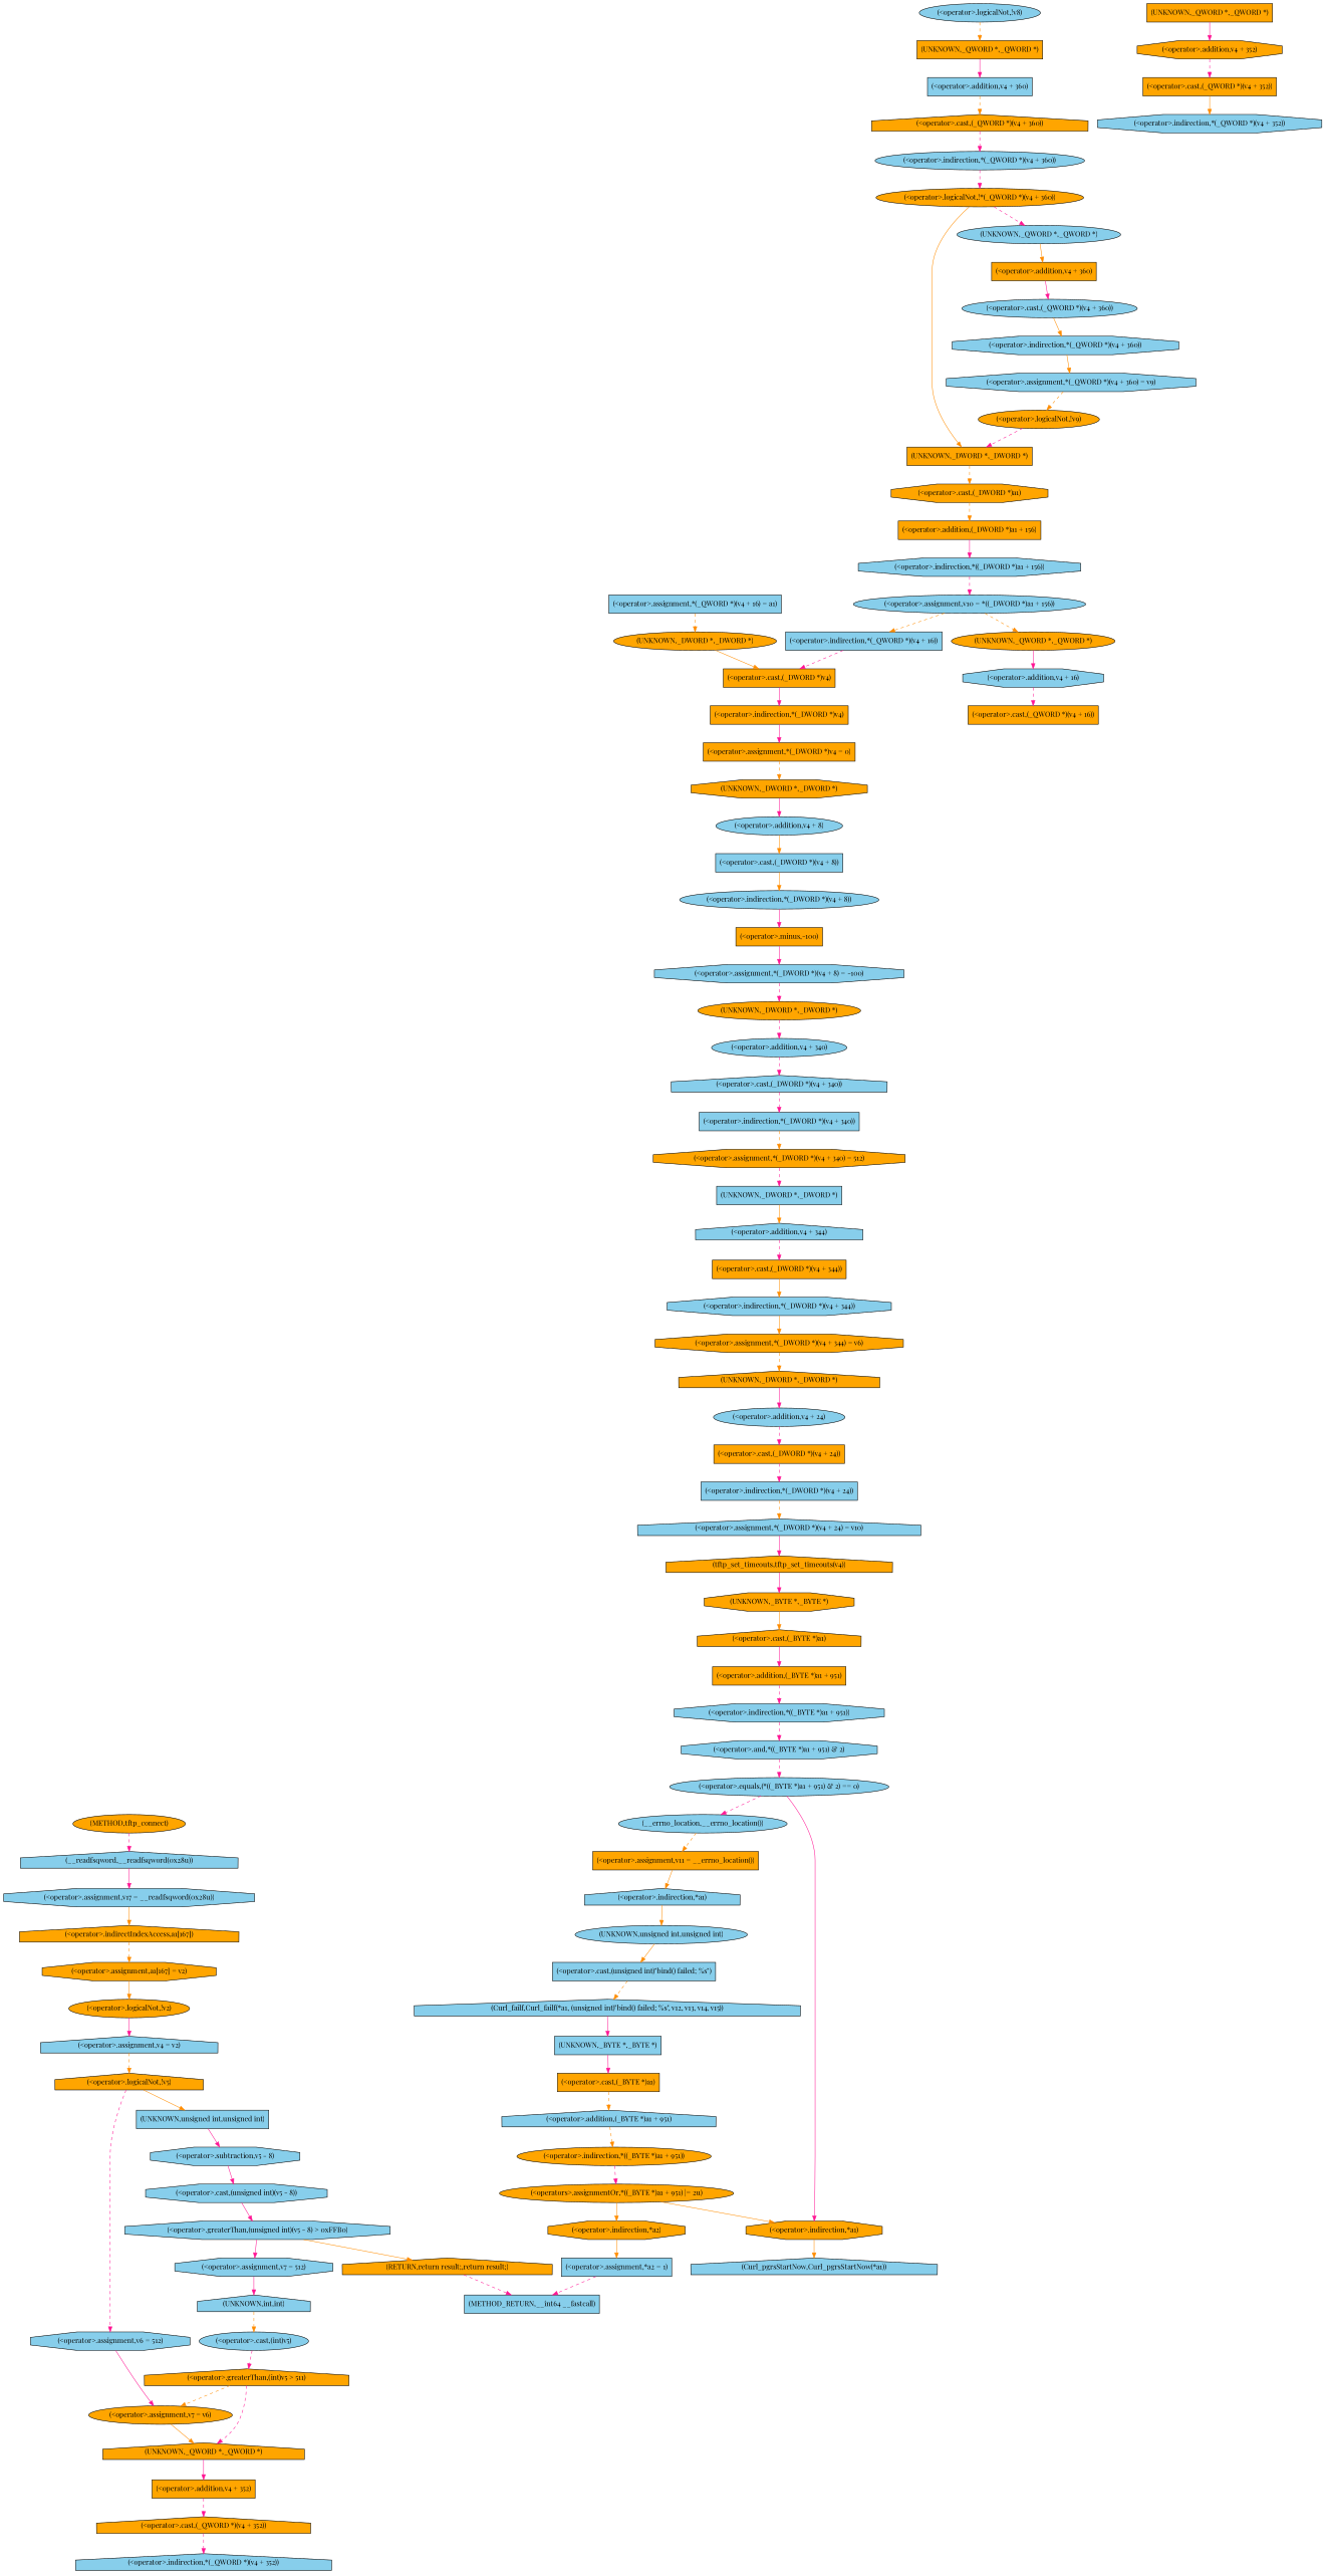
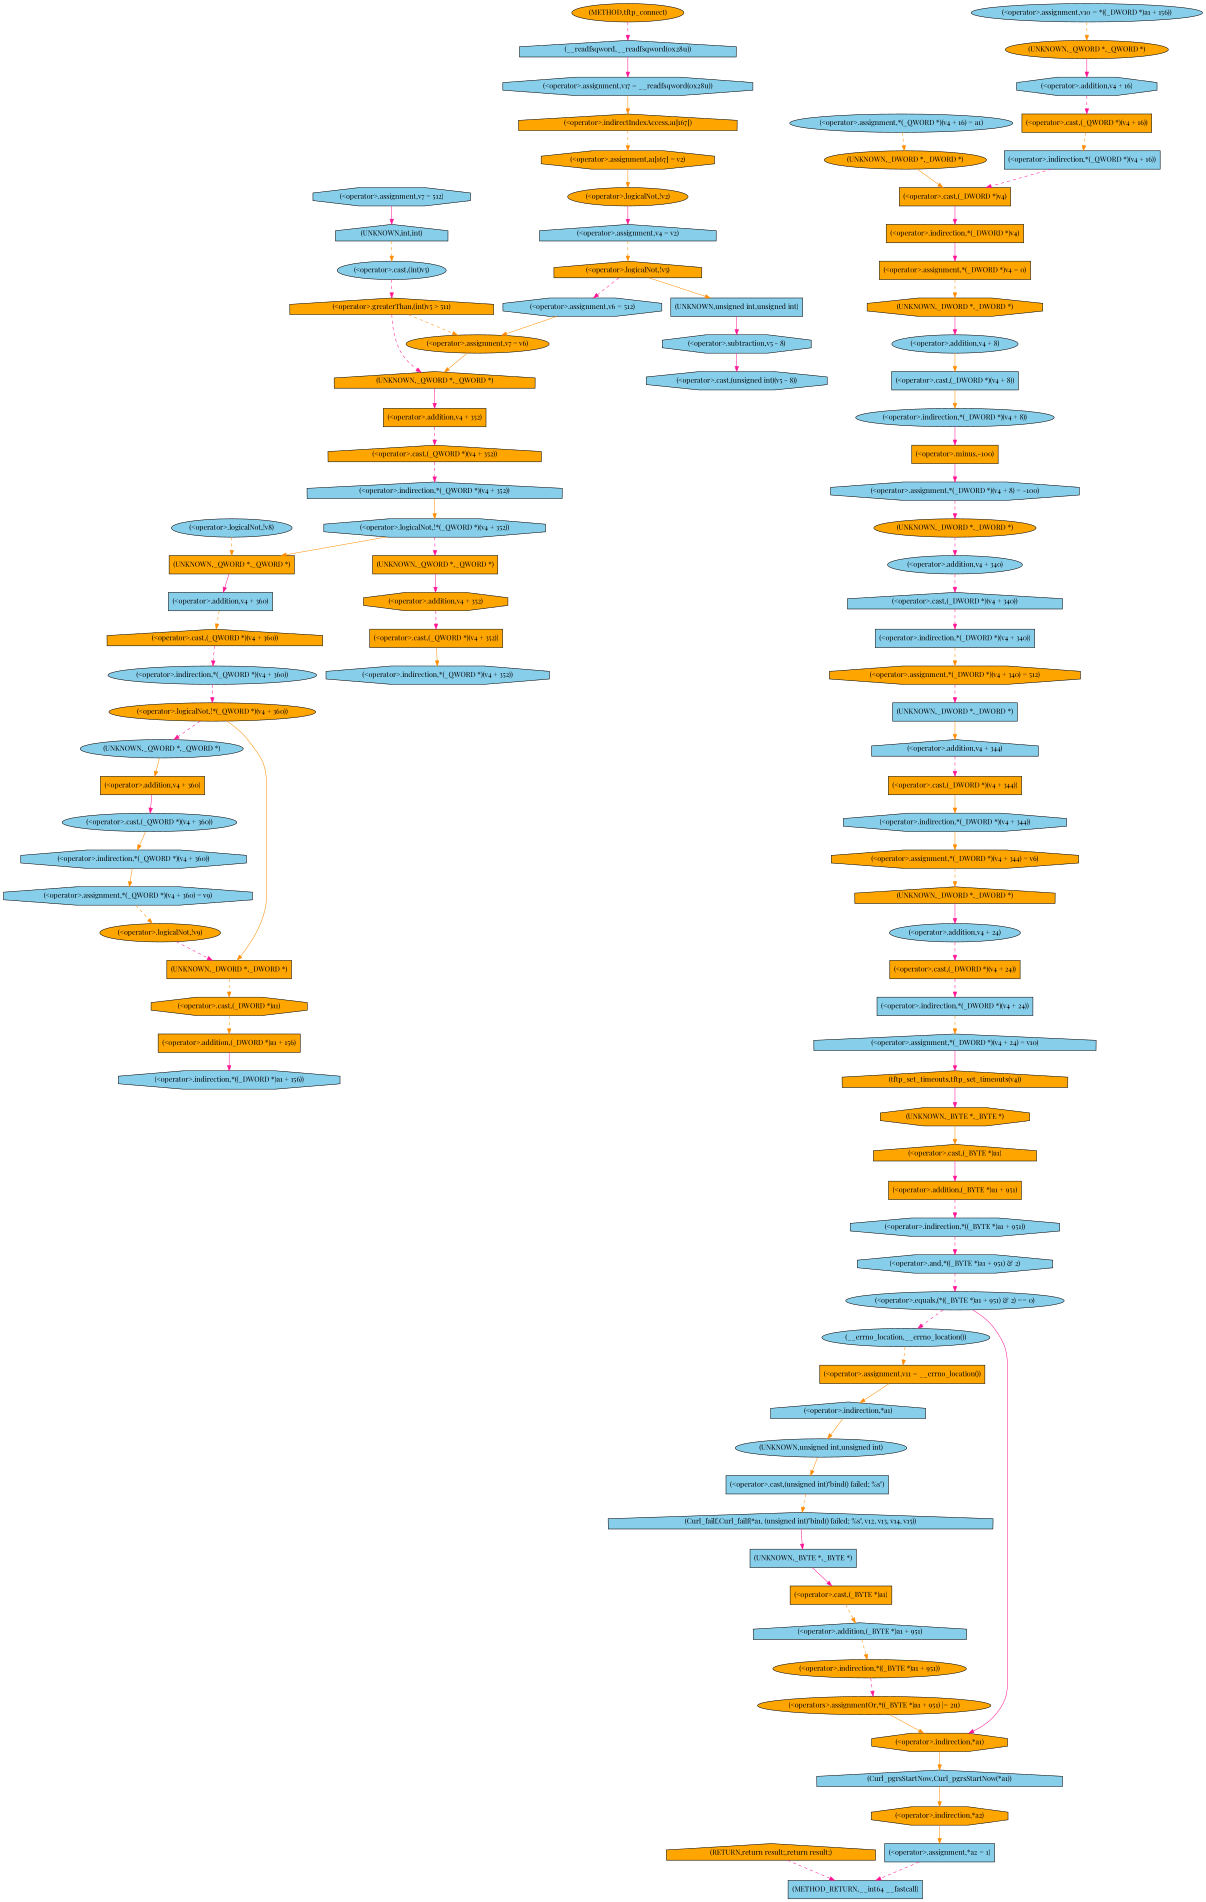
  digraph {
    fontname="Playfair Display"
    node [fillcolor=skyblue fontname="Playfair Display" shape=box style=filled]
    edge [color=deeppink fontname="Playfair Display" style=solid]
    n1 [label="(<operator>.assignment,v17 = __readfsqword(0x28u))" shape=octagon]
    n2 [fillcolor=orange label="(<operator>.indirectIndexAccess,a1[167])" shape=house]
    n3 [fillcolor=orange label="(<operator>.assignment,a1[167] = v2)" shape=octagon]
    n4 [label="(__readfsqword,__readfsqword(0x28u))" shape=house]
    n5 [fillcolor=orange label="(<operator>.logicalNot,!v2)" shape=ellipse]
    n6 [label="(<operator>.assignment,v4 = v2)" shape=house]
    n7 [fillcolor=orange label="(<operator>.logicalNot,!v5)" shape=house]
    n8 [label="(<operator>.assignment,v6 = 512)" shape=octagon]
    n9 [label="(UNKNOWN,unsigned int,unsigned int)"]
    n10 [fillcolor=orange label="(<operator>.assignment,v7 = v6)" shape=ellipse]
    n11 [label="(<operator>.subtraction,v5 - 8)" shape=octagon]
    n12 [fillcolor=orange label="(UNKNOWN,_QWORD *,_QWORD *)" shape=house]
    n13 [fillcolor=orange label="(<operator>.addition,v4 + 352)"]
-   n14 [label="(<operator>.greaterThan,(unsigned int)(v5 - 8) > 0xFFB0)" shape=octagon]
    n15 [fillcolor=orange label="(RETURN,return result;,return result;)" shape=house]
    n16 [label="(<operator>.assignment,v7 = 512)" shape=octagon]
    n17 [label="(METHOD_RETURN,__int64 __fastcall)"]
    n18 [label="(UNKNOWN,int,int)" shape=house]
    n19 [label="(<operator>.cast,(unsigned int)(v5 - 8))" shape=octagon]
    n20 [label="(<operator>.cast,(int)v5)" shape=ellipse]
    n21 [fillcolor=orange label="(<operator>.greaterThan,(int)v5 > 511)" shape=house]
+   n22 [label="(<operator>.logicalNot,!*(_QWORD *)(v4 + 352))" shape=octagon]
    n23 [fillcolor=orange label="(UNKNOWN,_QWORD *,_QWORD *)"]
    n24 [fillcolor=orange label="(UNKNOWN,_QWORD *,_QWORD *)"]
    n25 [fillcolor=orange label="(<operator>.addition,v4 + 352)" shape=octagon]
    n26 [label="(<operator>.addition,v4 + 360)"]
    n27 [label="(<operator>.indirection,*(_QWORD *)(v4 + 352))" shape=house]
    n28 [fillcolor=orange label="(<operator>.cast,(_QWORD *)(v4 + 352))" shape=house]
    n29 [label="(<operator>.logicalNot,!v8)" shape=ellipse]
    n30 [label="(<operator>.indirection,*(_QWORD *)(v4 + 352))" shape=octagon]
    n31 [fillcolor=orange label="(<operator>.cast,(_QWORD *)(v4 + 352))"]
    n32 [fillcolor=orange label="(<operator>.logicalNot,!*(_QWORD *)(v4 + 360))" shape=ellipse]
    n33 [label="(UNKNOWN,_QWORD *,_QWORD *)" shape=ellipse]
    n34 [fillcolor=orange label="(UNKNOWN,_DWORD *,_DWORD *)"]
    n35 [fillcolor=orange label="(<operator>.addition,v4 + 360)"]
    n36 [fillcolor=orange label="(<operator>.cast,(_DWORD *)a1)" shape=octagon]
    n37 [label="(<operator>.indirection,*(_QWORD *)(v4 + 360))" shape=ellipse]
    n38 [fillcolor=orange label="(<operator>.cast,(_QWORD *)(v4 + 360))" shape=house]
    n39 [label="(<operator>.assignment,*(_QWORD *)(v4 + 360) = v9)" shape=octagon]
    n40 [fillcolor=orange label="(<operator>.logicalNot,!v9)" shape=ellipse]
    n41 [label="(<operator>.indirection,*(_QWORD *)(v4 + 360))" shape=octagon]
    n42 [label="(<operator>.cast,(_QWORD *)(v4 + 360))" shape=ellipse]
    n43 [label="(<operator>.assignment,v10 = *((_DWORD *)a1 + 156))" shape=ellipse]
    n44 [fillcolor=orange label="(UNKNOWN,_QWORD *,_QWORD *)" shape=ellipse]
    n45 [label="(<operator>.addition,v4 + 16)" shape=octagon]
    n46 [label="(<operator>.indirection,*((_DWORD *)a1 + 156))" shape=octagon]
    n47 [fillcolor=orange label="(<operator>.addition,(_DWORD *)a1 + 156)"]
-   n48 [label="(<operator>.assignment,*(_QWORD *)(v4 + 16) = a1)"]
+   n48 [label="(<operator>.assignment,*(_QWORD *)(v4 + 16) = a1)" shape=ellipse]
    n49 [fillcolor=orange label="(UNKNOWN,_DWORD *,_DWORD *)" shape=ellipse]
    n50 [fillcolor=orange label="(<operator>.cast,(_DWORD *)v4)"]
    n51 [label="(<operator>.indirection,*(_QWORD *)(v4 + 16))"]
    n52 [fillcolor=orange label="(<operator>.cast,(_QWORD *)(v4 + 16))"]
    n53 [fillcolor=orange label="(<operator>.assignment,*(_DWORD *)v4 = 0)"]
    n54 [fillcolor=orange label="(UNKNOWN,_DWORD *,_DWORD *)" shape=octagon]
    n55 [label="(<operator>.addition,v4 + 8)" shape=ellipse]
    n56 [fillcolor=orange label="(<operator>.indirection,*(_DWORD *)v4)"]
    n57 [label="(<operator>.assignment,*(_DWORD *)(v4 + 8) = -100)" shape=octagon]
    n58 [fillcolor=orange label="(UNKNOWN,_DWORD *,_DWORD *)" shape=ellipse]
    n59 [label="(<operator>.addition,v4 + 340)" shape=ellipse]
    n60 [label="(<operator>.indirection,*(_DWORD *)(v4 + 8))" shape=ellipse]
    n61 [fillcolor=orange label="(<operator>.minus,-100)"]
    n62 [label="(<operator>.cast,(_DWORD *)(v4 + 8))"]
    n63 [fillcolor=orange label="(<operator>.assignment,*(_DWORD *)(v4 + 340) = 512)" shape=octagon]
    n64 [label="(UNKNOWN,_DWORD *,_DWORD *)"]
    n65 [label="(<operator>.addition,v4 + 344)" shape=house]
    n66 [label="(<operator>.indirection,*(_DWORD *)(v4 + 340))"]
    n67 [label="(<operator>.cast,(_DWORD *)(v4 + 340))" shape=house]
    n68 [fillcolor=orange label="(<operator>.assignment,*(_DWORD *)(v4 + 344) = v6)" shape=octagon]
    n69 [fillcolor=orange label="(UNKNOWN,_DWORD *,_DWORD *)" shape=house]
    n70 [label="(<operator>.addition,v4 + 24)" shape=ellipse]
    n71 [label="(<operator>.indirection,*(_DWORD *)(v4 + 344))" shape=octagon]
    n72 [fillcolor=orange label="(<operator>.cast,(_DWORD *)(v4 + 344))"]
    n73 [label="(<operator>.assignment,*(_DWORD *)(v4 + 24) = v10)" shape=house]
    n74 [fillcolor=orange label="(tftp_set_timeouts,tftp_set_timeouts(v4))" shape=house]
    n75 [fillcolor=orange label="(UNKNOWN,_BYTE *,_BYTE *)" shape=octagon]
    n76 [label="(<operator>.indirection,*(_DWORD *)(v4 + 24))"]
    n77 [fillcolor=orange label="(<operator>.cast,(_DWORD *)(v4 + 24))"]
    n78 [fillcolor=orange label="(<operator>.cast,(_BYTE *)a1)" shape=house]
    n79 [label="(<operator>.equals,(*((_BYTE *)a1 + 951) & 2) == 0)" shape=ellipse]
    n80 [label="(__errno_location,__errno_location())" shape=ellipse]
    n81 [fillcolor=orange label="(<operator>.indirection,*a1)" shape=octagon]
    n82 [fillcolor=orange label="(<operator>.assignment,v11 = __errno_location())"]
    n83 [label="(Curl_pgrsStartNow,Curl_pgrsStartNow(*a1))" shape=house]
    n84 [label="(<operator>.and,*((_BYTE *)a1 + 951) & 2)" shape=octagon]
    n85 [label="(<operator>.indirection,*((_BYTE *)a1 + 951))" shape=octagon]
    n86 [fillcolor=orange label="(<operator>.addition,(_BYTE *)a1 + 951)"]
    n87 [label="(<operator>.indirection,*a1)" shape=house]
    n88 [label="(UNKNOWN,unsigned int,unsigned int)" shape=ellipse]
    n89 [label="(Curl_failf,Curl_failf(*a1, (unsigned int)\"bind() failed; %s\", v12, v13, v14, v15))" shape=house]
    n90 [label="(UNKNOWN,_BYTE *,_BYTE *)"]
    n91 [fillcolor=orange label="(<operator>.cast,(_BYTE *)a1)"]
    n92 [label="(<operator>.cast,(unsigned int)\"bind() failed; %s\")"]
    n93 [fillcolor=orange label="(<operators>.assignmentOr,*((_BYTE *)a1 + 951) |= 2u)" shape=ellipse]
    n94 [fillcolor=orange label="(<operator>.indirection,*((_BYTE *)a1 + 951))" shape=ellipse]
    n95 [label="(<operator>.addition,(_BYTE *)a1 + 951)" shape=house]
    n96 [fillcolor=orange label="(<operator>.indirection,*a2)" shape=octagon]
    n97 [label="(<operator>.assignment,*a2 = 1)"]
    n98 [fillcolor=orange label="(METHOD,tftp_connect)" shape=ellipse]
    n1 -> n2 [color=darkorange]
    n2 -> n3 [color=darkorange style=dashed]
    n3 -> n5 [color=darkorange]
    n4 -> n1
    n5 -> n6
    n6 -> n7 [color=darkorange style=dashed]
    n7 -> n8 [style=dashed]
    n7 -> n9 [color=darkorange]
-   n8 -> n10
+   n8 -> n10 [color=darkorange]
    n9 -> n11
    n10 -> n12 [color=darkorange]
    n11 -> n19
    n12 -> n13
    n13 -> n28 [style=dashed]
-   n14 -> n15 [color=darkorange]
-   n14 -> n16
    n15 -> n17 [style=dashed]
    n16 -> n18
    n18 -> n20 [color=darkorange style=dashed]
-   n19 -> n14
    n20 -> n21 [style=dashed]
    n21 -> n10 [color=darkorange style=dashed]
    n21 -> n12 [style=dashed]
+   n22 -> n23 [style=dashed]
+   n22 -> n24 [color=darkorange]
    n23 -> n25
    n24 -> n26
    n25 -> n31 [style=dashed]
    n26 -> n38 [color=darkorange style=dashed]
+   n27 -> n22 [color=darkorange]
    n28 -> n27 [style=dashed]
    n29 -> n24 [color=darkorange style=dashed]
    n31 -> n30 [color=darkorange]
    n32 -> n33 [style=dashed]
    n32 -> n34 [color=darkorange]
    n33 -> n35 [color=darkorange]
    n34 -> n36 [color=darkorange style=dashed]
    n35 -> n42
    n36 -> n47 [color=darkorange style=dashed]
    n37 -> n32 [style=dashed]
    n38 -> n37 [style=dashed]
    n39 -> n40 [color=darkorange style=dashed]
    n40 -> n34 [style=dashed]
    n41 -> n39 [color=darkorange]
    n42 -> n41 [color=darkorange]
    n43 -> n44 [color=darkorange style=dashed]
    n44 -> n45
    n45 -> n52 [style=dashed]
-   n46 -> n43 [style=dashed]
    n47 -> n46
    n48 -> n49 [color=darkorange style=dashed]
    n49 -> n50 [color=darkorange]
    n50 -> n56
    n51 -> n50 [style=dashed]
-   n43 -> n51 [color=darkorange style=dashed]
+   n52 -> n51 [color=darkorange style=dashed]
    n53 -> n54 [color=darkorange style=dashed]
    n54 -> n55
    n55 -> n62 [color=darkorange]
    n56 -> n53
    n57 -> n58 [style=dashed]
    n58 -> n59 [style=dashed]
    n59 -> n67 [style=dashed]
    n60 -> n61
    n61 -> n57
    n62 -> n60 [color=darkorange]
    n63 -> n64 [style=dashed]
    n64 -> n65 [color=darkorange]
    n65 -> n72 [style=dashed]
    n66 -> n63 [color=darkorange style=dashed]
    n67 -> n66 [style=dashed]
    n68 -> n69 [color=darkorange style=dashed]
    n69 -> n70
    n70 -> n77 [style=dashed]
    n71 -> n68 [color=darkorange]
    n72 -> n71 [color=darkorange]
    n73 -> n74
    n74 -> n75
    n75 -> n78 [color=darkorange]
    n76 -> n73 [color=darkorange style=dashed]
    n77 -> n76 [style=dashed]
    n78 -> n86
    n79 -> n80 [style=dashed]
    n79 -> n81
    n80 -> n82 [color=darkorange style=dashed]
    n81 -> n83 [color=darkorange]
    n82 -> n87 [color=darkorange]
-   n93 -> n96 [color=darkorange]
+   n83 -> n96 [color=darkorange]
    n84 -> n79 [style=dashed]
    n85 -> n84 [style=dashed]
    n86 -> n85 [style=dashed]
    n87 -> n88 [color=darkorange]
    n88 -> n92 [color=darkorange]
    n89 -> n90
    n90 -> n91
    n91 -> n95 [color=darkorange style=dashed]
    n92 -> n89 [color=darkorange style=dashed]
    n93 -> n81 [color=darkorange]
    n94 -> n93 [style=dashed]
    n95 -> n94 [color=darkorange style=dashed]
    n96 -> n97 [color=darkorange]
    n97 -> n17 [style=dashed]
    n98 -> n4 [style=dashed]
  }
